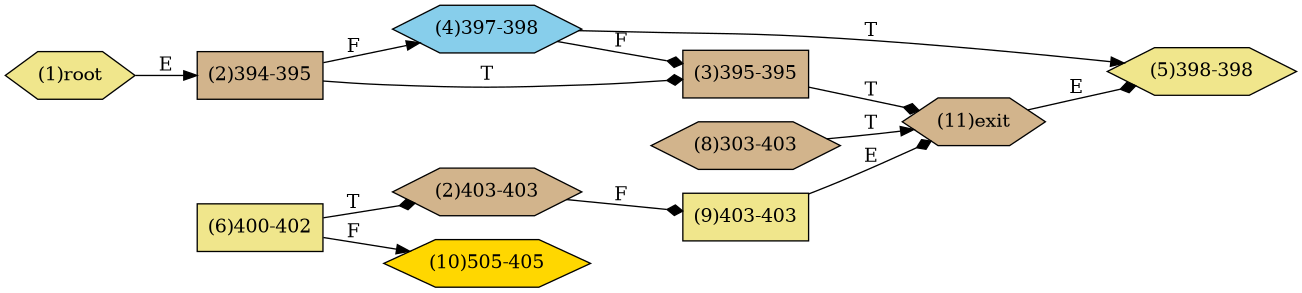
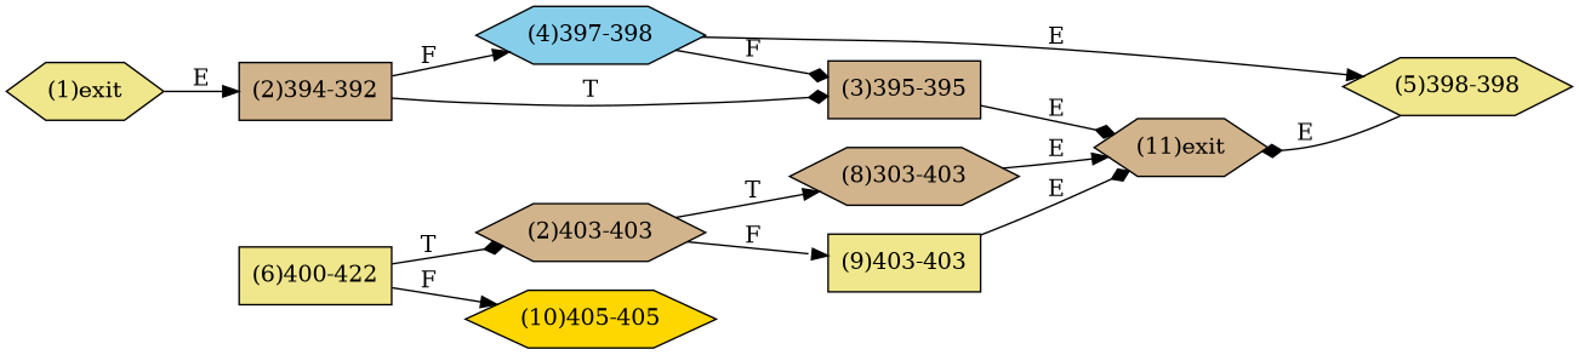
  digraph {
    rankdir=LR
    node [fillcolor=tan shape=hexagon style=filled]
    edge [arrowhead=diamond]
-   n1 [fillcolor=khaki label="(1)root"]
-   n2 [label="(2)394-395" shape=box]
+   n1 [fillcolor=khaki label="(1)exit"]
+   n2 [label="(2)394-392" shape=box]
    n3 [label="(3)395-395" shape=box]
    n4 [fillcolor=skyblue label="(4)397-398"]
    n5 [label="(11)exit"]
    n6 [fillcolor=khaki label="(5)398-398"]
-   n7 [fillcolor=khaki label="(6)400-402" shape=box]
+   n7 [fillcolor=khaki label="(6)400-422" shape=box]
    n8 [label="(2)403-403"]
-   n9 [fillcolor=gold label="(10)505-405"]
+   n9 [fillcolor=gold label="(10)405-405"]
    n10 [label="(8)303-403"]
    n11 [fillcolor=khaki label="(9)403-403" shape=box]
    n1 -> n2 [arrowhead=normal label=E]
    n2 -> n3 [label=T]
    n2 -> n4 [arrowhead=normal label=F]
-   n3 -> n5 [label=T]
+   n3 -> n5 [label=E]
    n4 -> n3 [label=F]
-   n4 -> n6 [arrowhead=normal label=T]
-   n5 -> n6 [label=E]
+   n4 -> n6 [arrowhead=normal label=E]
+   n6 -> n5 [label=E]
    n7 -> n8 [label=T]
    n7 -> n9 [arrowhead=normal label=F]
-   n8 -> n11 [label=F]
-   n10 -> n5 [arrowhead=normal label=T]
+   n8 -> n10 [arrowhead=normal label=T]
+   n8 -> n11 [arrowhead=normal label=F]
+   n10 -> n5 [arrowhead=normal label=E]
    n11 -> n5 [label=E]
  }
